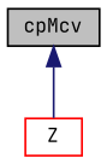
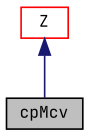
  digraph {
    rankdir=TB
    fontname="JetBrains Mono"
    node [fontname="JetBrains Mono" fontsize=10 shape=record]
    n1 [color=black fillcolor=grey75 fontcolor=black height=0.2 label=cpMcv style=filled width=0.4]
    n2 [color=red height=0.2 label=Z width=0.4]
-   n1 -> n2 [color=midnightblue dir=back fontname="JetBrains Mono" fontsize=10 labelfontname=Helvetica labelfontsize=10 style=solid]
+   n2 -> n1 [color=midnightblue dir=back fontname="JetBrains Mono" fontsize=10 labelfontname=Helvetica labelfontsize=10 style=solid]
  }
